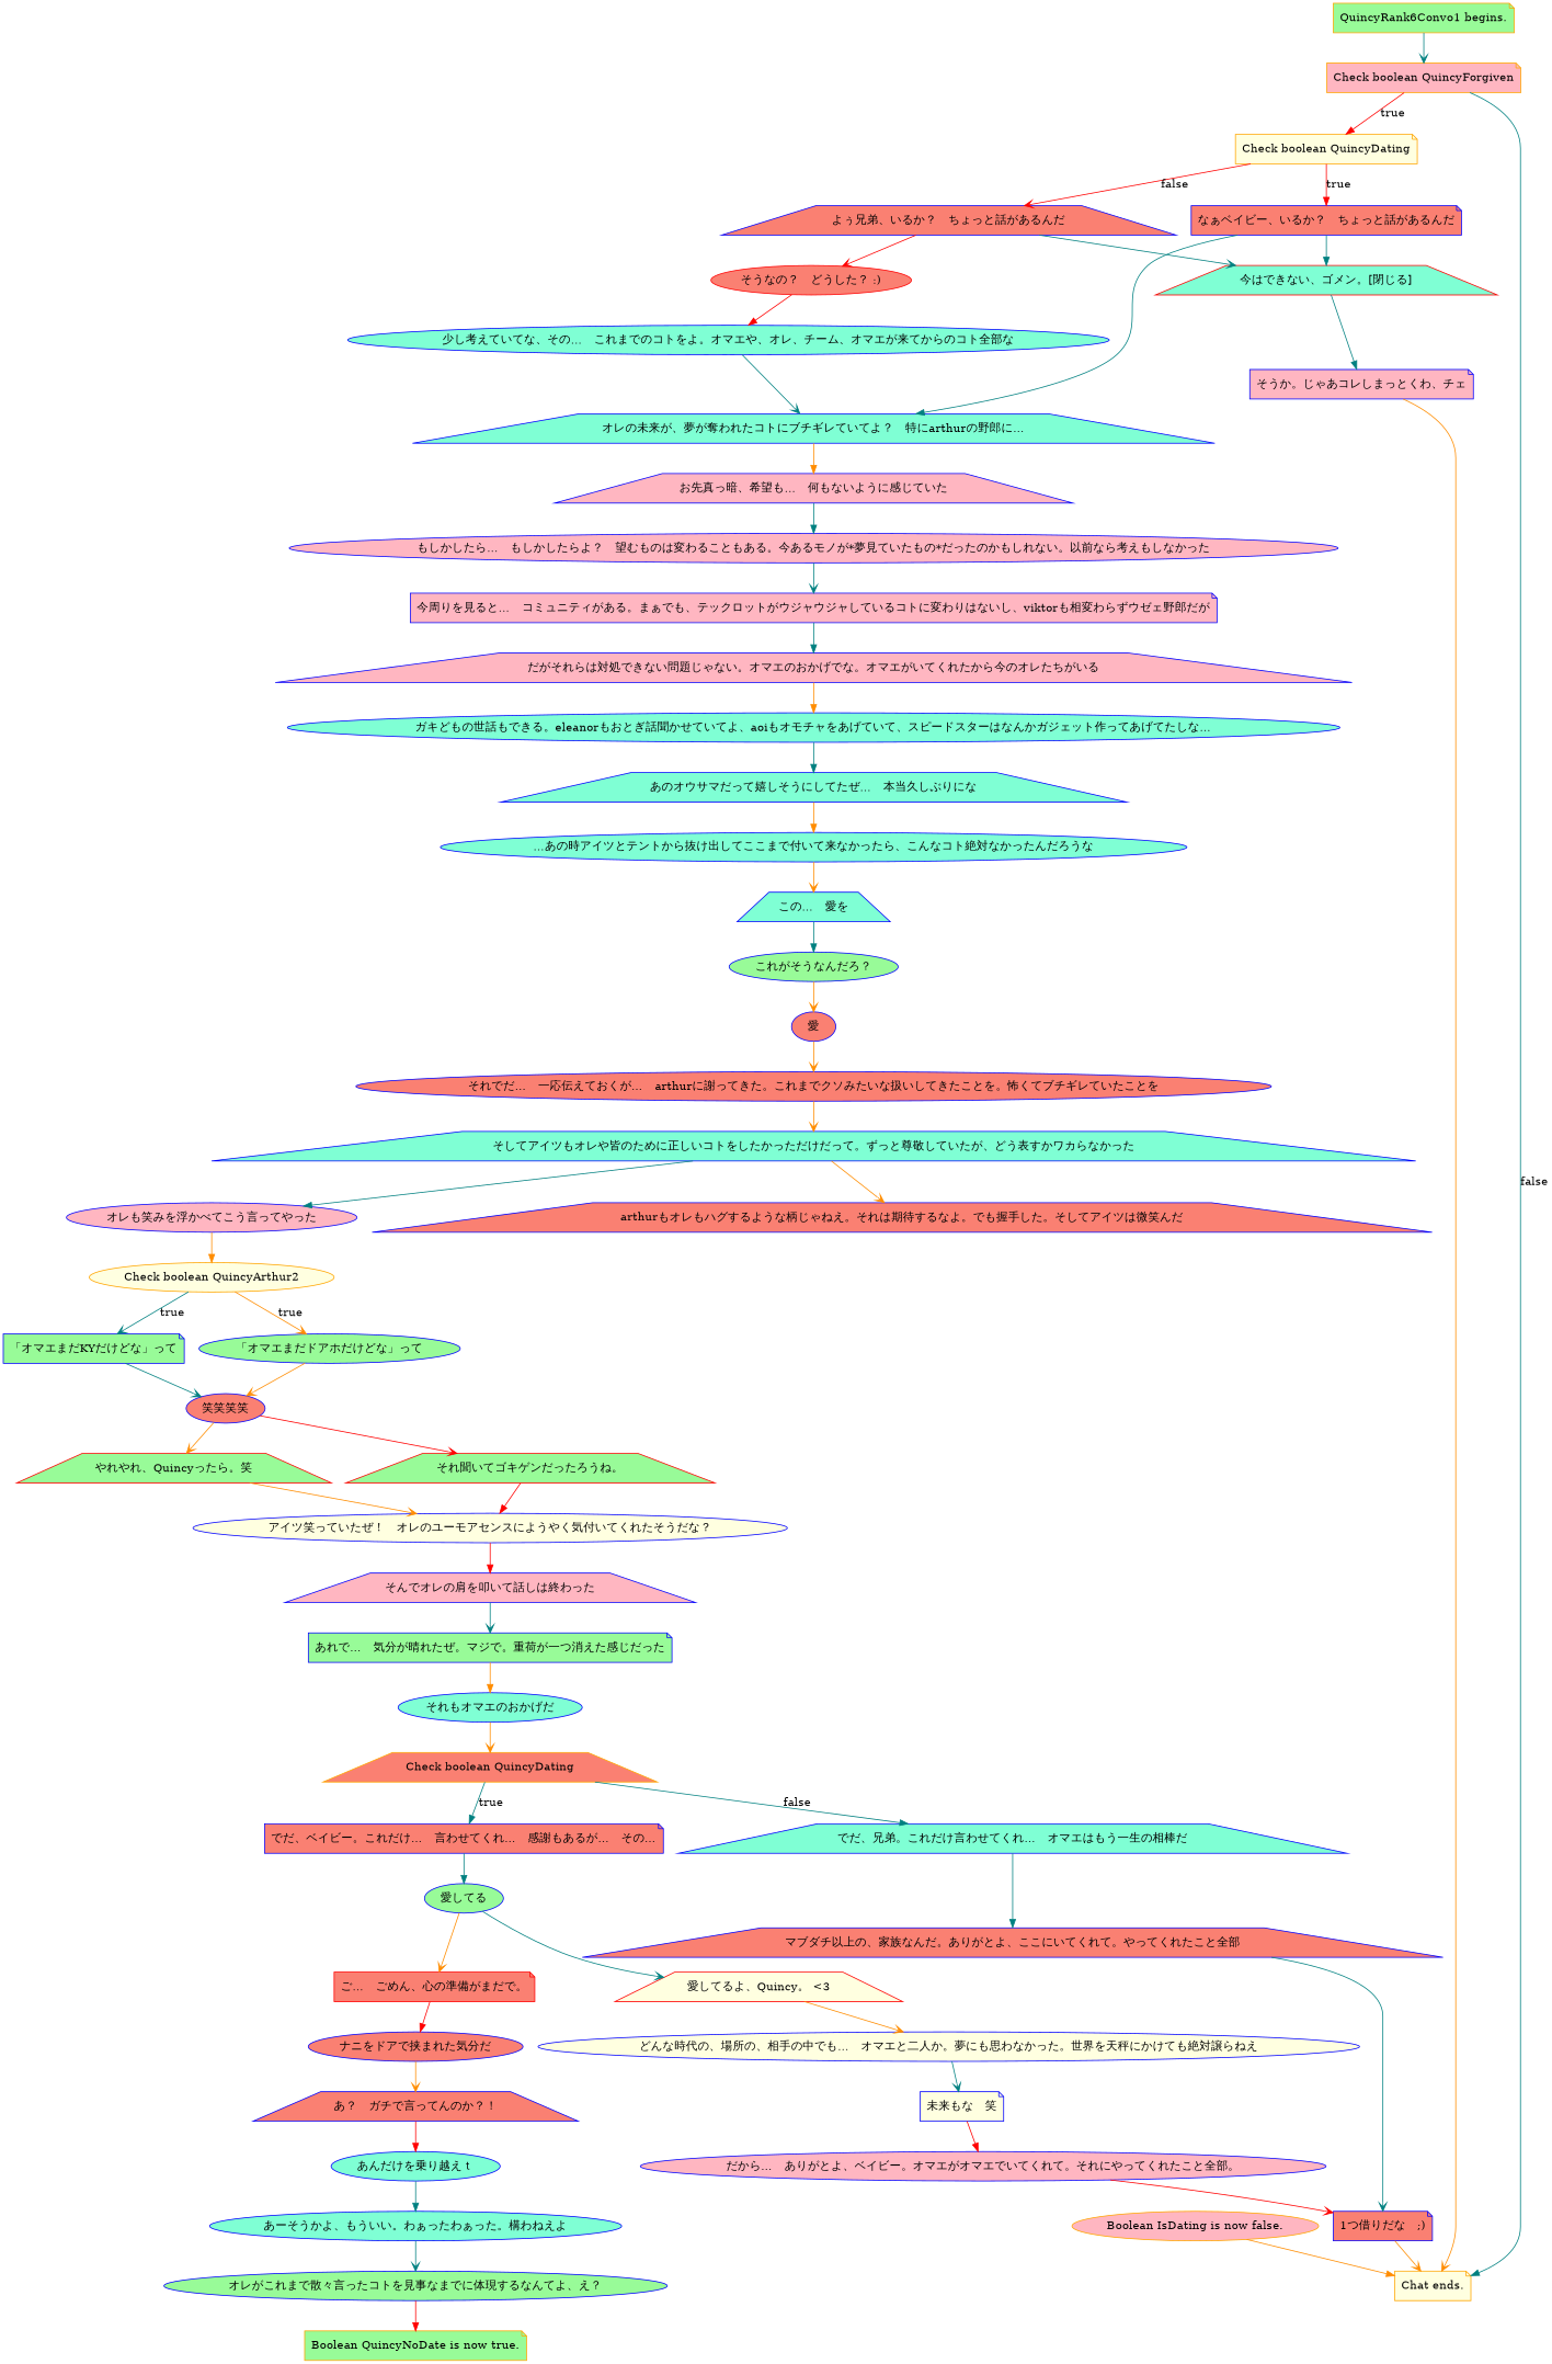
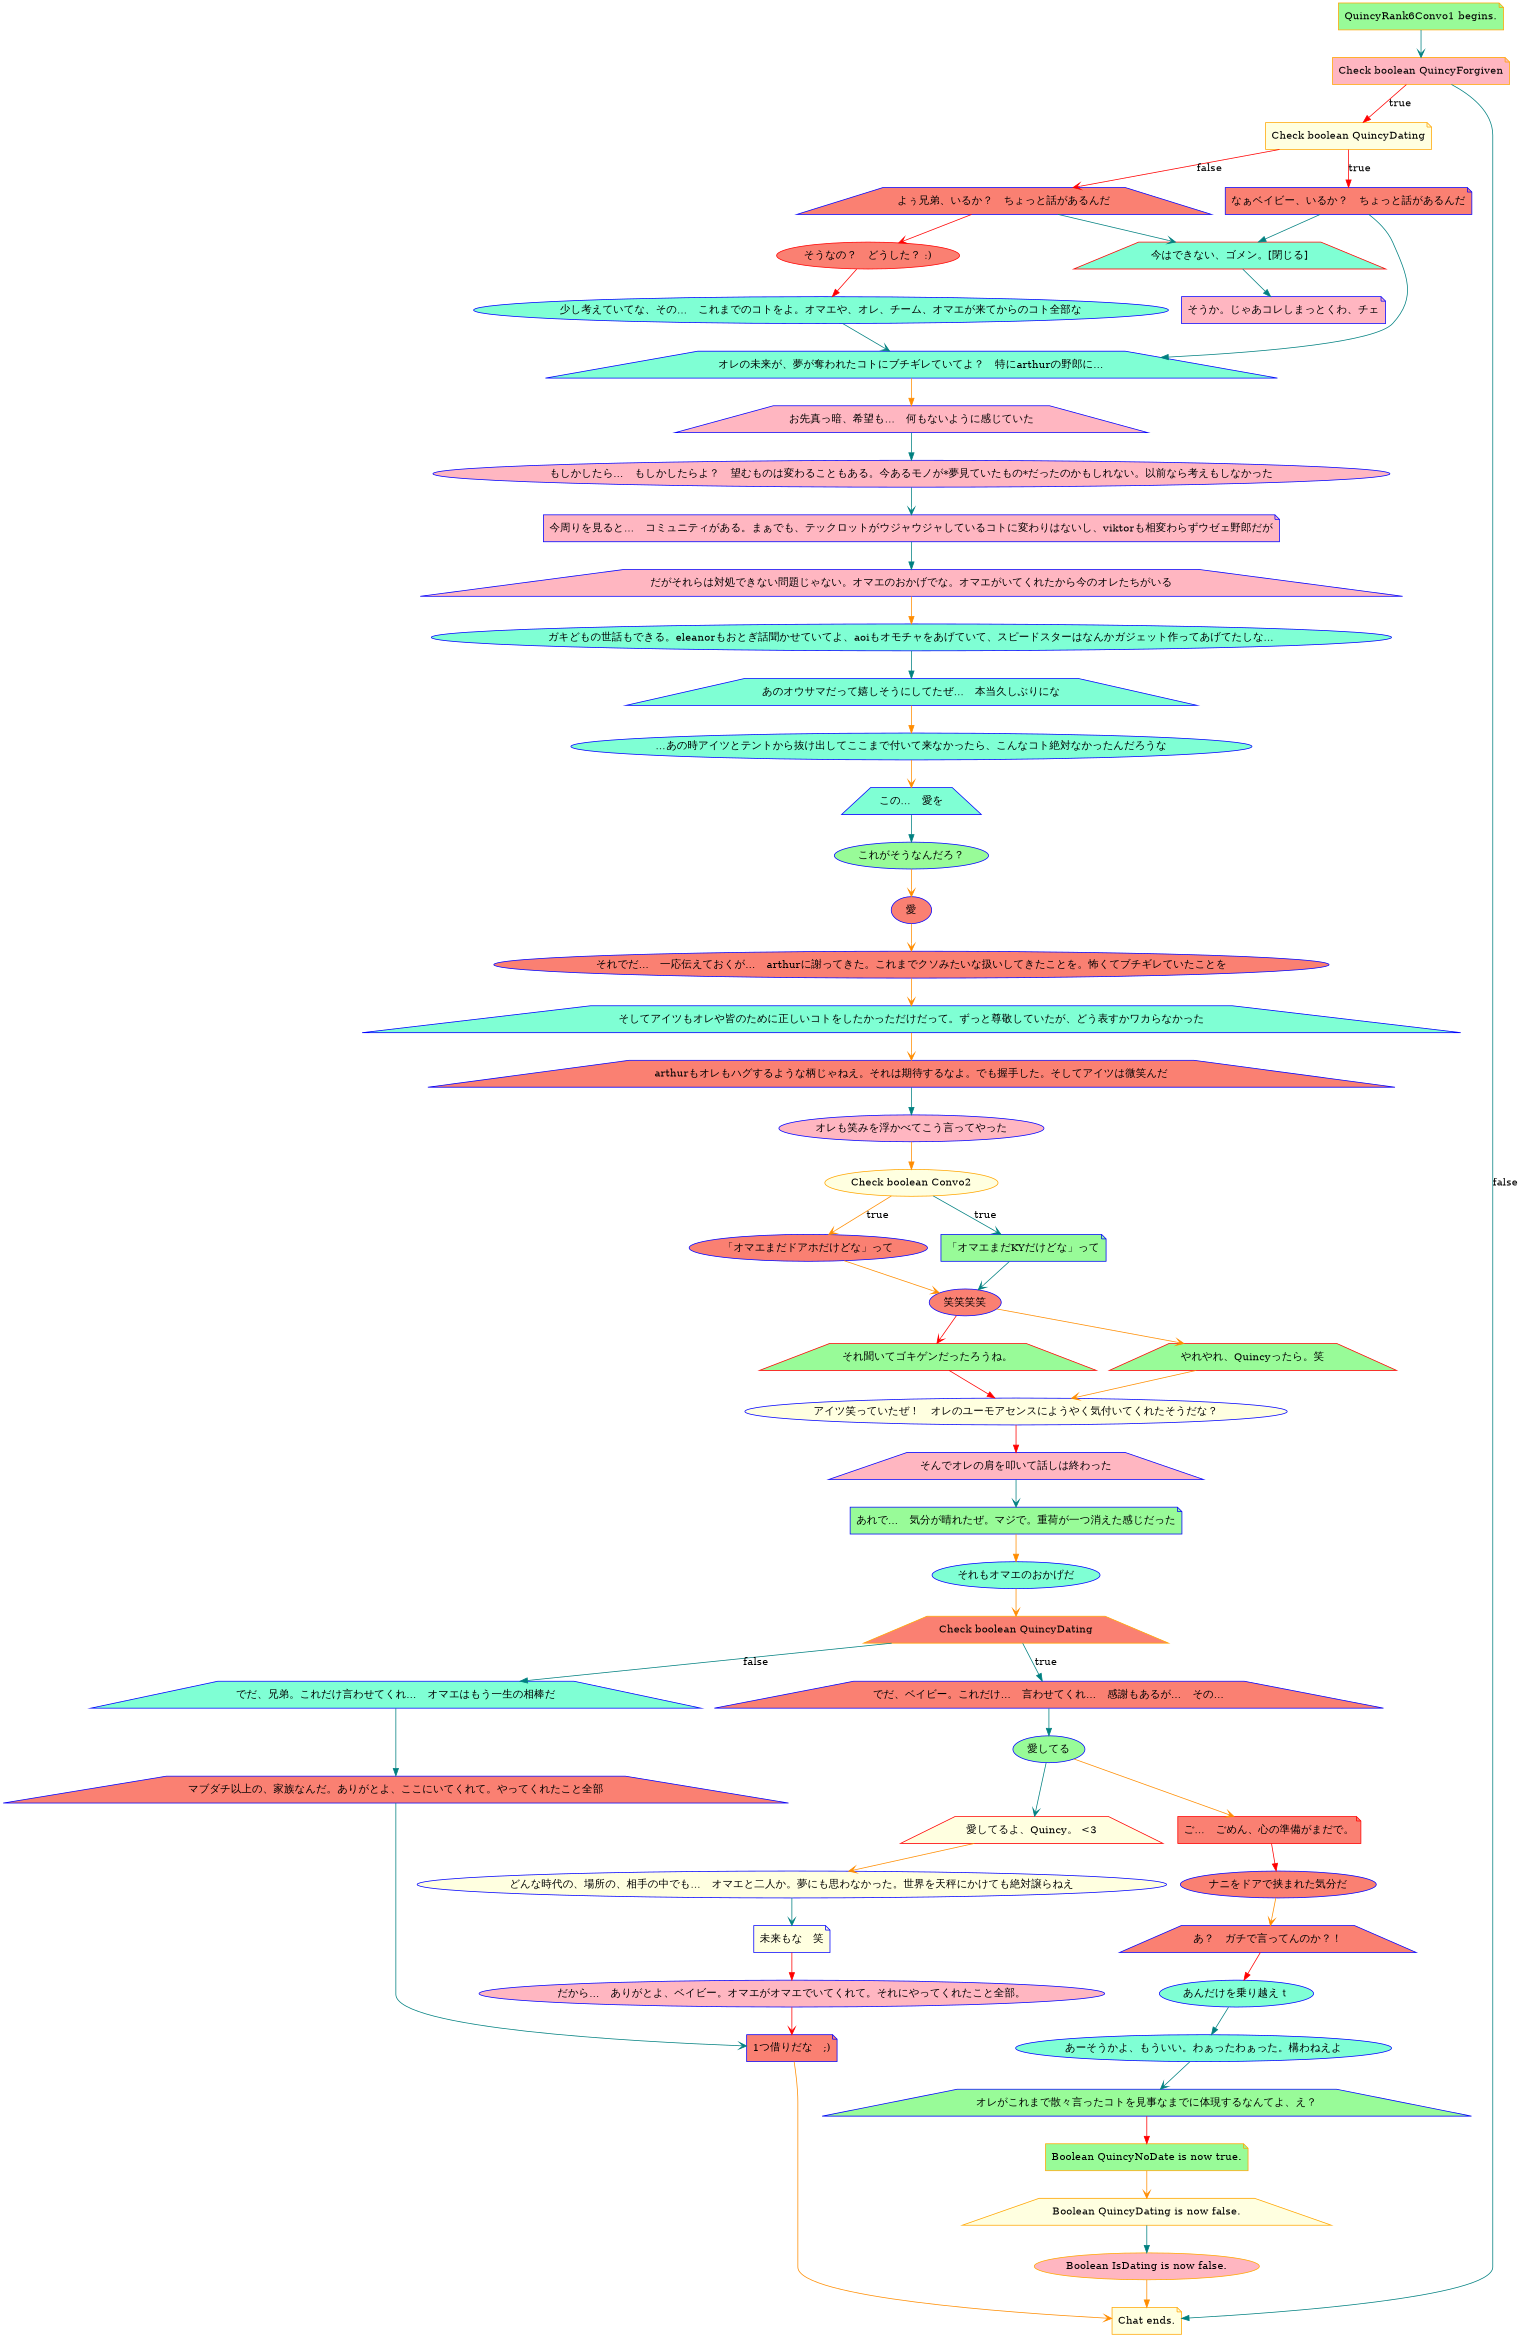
  digraph {
    node [color=blue fillcolor=salmon shape=ellipse style=filled]
    edge [arrowhead=vee color=teal]
    "QuincyRank6Convo1 begins." [color=orange fillcolor=palegreen shape=note]
    n2 [color=orange fillcolor=lightpink label="Check boolean QuincyForgiven" shape=note]
    n3 [color=orange fillcolor=lightyellow label="Check boolean QuincyDating" shape=note]
    "Chat ends." [color=orange fillcolor=lightyellow shape=note]
    n5 [label="なぁベイビー、いるか？　ちょっと話があるんだ" shape=note]
    n6 [label="よぅ兄弟、いるか？　ちょっと話があるんだ" shape=trapezium]
    n7 [color=red fillcolor=aquamarine label="今はできない、ゴメン。[閉じる]" shape=trapezium]
    n8 [fillcolor=aquamarine label="オレの未来が、夢が奪われたコトにブチギレていてよ？　特にarthurの野郎に…" shape=trapezium]
    n9 [color=red label="そうなの？　どうした？ :)"]
    n10 [fillcolor=aquamarine label="少し考えていてな、その…　これまでのコトをよ。オマエや、オレ、チーム、オマエが来てからのコト全部な"]
    n11 [fillcolor=lightpink label="そうか。じゃあコレしまっとくわ、チェ" shape=note]
    n12 [fillcolor=lightpink label="お先真っ暗、希望も…　何もないように感じていた" shape=trapezium]
    n13 [fillcolor=lightpink label="もしかしたら…　もしかしたらよ？　望むものは変わることもある。今あるモノが*夢見ていたもの*だったのかもしれない。以前なら考えもしなかった"]
    n14 [fillcolor=lightpink label="今周りを見ると…　コミュニティがある。まぁでも、テックロットがウジャウジャしているコトに変わりはないし、viktorも相変わらずウゼェ野郎だが" shape=note]
    n15 [fillcolor=lightpink label="だがそれらは対処できない問題じゃない。オマエのおかげでな。オマエがいてくれたから今のオレたちがいる" shape=trapezium]
    n16 [fillcolor=aquamarine label="ガキどもの世話もできる。eleanorもおとぎ話聞かせていてよ、aoiもオモチャをあげていて、スピードスターはなんかガジェット作ってあげてたしな…"]
    n17 [fillcolor=aquamarine label="あのオウサマだって嬉しそうにしてたぜ…　本当久しぶりにな" shape=trapezium]
    n18 [fillcolor=aquamarine label="…あの時アイツとテントから抜け出してここまで付いて来なかったら、こんなコト絶対なかったんだろうな"]
    n19 [fillcolor=aquamarine label="この…　愛を" shape=trapezium]
    n20 [fillcolor=palegreen label="これがそうなんだろ？"]
    n21 [label="愛"]
    n22 [label="それでだ…　一応伝えておくが…　arthurに謝ってきた。これまでクソみたいな扱いしてきたことを。怖くてブチギレていたことを"]
    n23 [fillcolor=aquamarine label="そしてアイツもオレや皆のために正しいコトをしたかっただけだって。ずっと尊敬していたが、どう表すかワカらなかった" shape=trapezium]
    n24 [label="arthurもオレもハグするような柄じゃねえ。それは期待するなよ。でも握手した。そしてアイツは微笑んだ" shape=trapezium]
    n25 [fillcolor=lightpink label="オレも笑みを浮かべてこう言ってやった"]
-   n26 [color=orange fillcolor=lightyellow label="Check boolean QuincyArthur2"]
+   n26 [color=orange fillcolor=lightyellow label="Check boolean Convo2"]
    n27 [fillcolor=palegreen label="「オマエまだKYだけどな」って" shape=note]
-   n28 [fillcolor=palegreen label="「オマエまだドアホだけどな」って"]
+   n28 [label="「オマエまだドアホだけどな」って"]
    n29 [label="笑笑笑笑"]
    n30 [color=red fillcolor=palegreen label="やれやれ、Quincyったら。笑" shape=trapezium]
    n31 [color=red fillcolor=palegreen label="それ聞いてゴキゲンだったろうね。" shape=trapezium]
    n32 [fillcolor=lightyellow label="アイツ笑っていたぜ！　オレのユーモアセンスにようやく気付いてくれたそうだな？"]
    n33 [fillcolor=lightpink label="そんでオレの肩を叩いて話しは終わった" shape=trapezium]
    n34 [fillcolor=palegreen label="あれで…　気分が晴れたぜ。マジで。重荷が一つ消えた感じだった" shape=note]
    n35 [fillcolor=aquamarine label="それもオマエのおかげだ"]
    n36 [color=orange label="Check boolean QuincyDating" shape=trapezium]
-   n37 [label="でだ、ベイビー。これだけ…　言わせてくれ…　感謝もあるが…　その…" shape=note]
+   n37 [label="でだ、ベイビー。これだけ…　言わせてくれ…　感謝もあるが…　その…" shape=trapezium]
    n38 [fillcolor=aquamarine label="でだ、兄弟。これだけ言わせてくれ…　オマエはもう一生の相棒だ" shape=trapezium]
    n39 [fillcolor=palegreen label="愛してる"]
    n40 [label="マブダチ以上の、家族なんだ。ありがとよ、ここにいてくれて。やってくれたこと全部" shape=trapezium]
    n41 [color=red fillcolor=lightyellow label="愛してるよ、Quincy。 <3" shape=trapezium]
    n42 [color=red label="ご…　ごめん、心の準備がまだで。" shape=note]
    n43 [label="1つ借りだな　;)" shape=note]
    n44 [fillcolor=lightyellow label="どんな時代の、場所の、相手の中でも…　オマエと二人か。夢にも思わなかった。世界を天秤にかけても絶対譲らねえ"]
    n45 [label="ナニをドアで挟まれた気分だ"]
    n46 [fillcolor=lightyellow label="未来もな　笑" shape=note]
    n47 [label="あ？　ガチで言ってんのか？！" shape=trapezium]
    n48 [fillcolor=lightpink label="だから…　ありがとよ、ベイビー。オマエがオマエでいてくれて。それにやってくれたこと全部。"]
    n49 [fillcolor=aquamarine label="あんだけを乗り越えｔ"]
    n50 [fillcolor=aquamarine label="あーそうかよ、もういい。わぁったわぁった。構わねえよ"]
-   n51 [fillcolor=palegreen label="オレがこれまで散々言ったコトを見事なまでに体現するなんてよ、え？"]
+   n51 [fillcolor=palegreen label="オレがこれまで散々言ったコトを見事なまでに体現するなんてよ、え？" shape=trapezium]
    n52 [color=orange fillcolor=palegreen label="Boolean QuincyNoDate is now true." shape=note]
+   n53 [color=orange fillcolor=lightyellow label="Boolean QuincyDating is now false." shape=trapezium]
    n54 [color=orange fillcolor=lightpink label="Boolean IsDating is now false."]
    "QuincyRank6Convo1 begins." -> n2
    n2 -> n3 [arrowhead=normal color=red label=true]
    n2 -> "Chat ends." [arrowhead=normal label=false]
    n3 -> n5 [arrowhead=normal color=red label=true]
    n3 -> n6 [color=red label=false]
    n5 -> n7 [arrowhead=normal]
    n5 -> n8 [arrowhead=normal]
    n6 -> n7
    n6 -> n9 [color=red]
    n7 -> n11 [arrowhead=normal]
    n8 -> n12 [arrowhead=normal color=darkorange]
    n9 -> n10 [arrowhead=normal color=red]
    n10 -> n8
-   n11 -> "Chat ends." [color=darkorange]
    n12 -> n13 [arrowhead=normal]
    n13 -> n14
    n14 -> n15 [arrowhead=normal]
    n15 -> n16 [arrowhead=normal color=darkorange]
    n16 -> n17 [arrowhead=normal]
    n17 -> n18 [arrowhead=normal color=darkorange]
    n18 -> n19 [color=darkorange]
    n19 -> n20 [arrowhead=normal]
    n20 -> n21 [color=darkorange]
    n21 -> n22 [color=darkorange]
    n22 -> n23 [color=darkorange]
    n23 -> n24 [color=darkorange]
-   n23 -> n25 [arrowhead=normal]
+   n24 -> n25 [arrowhead=normal]
    n25 -> n26 [arrowhead=normal color=darkorange]
    n26 -> n27 [label=true]
    n26 -> n28 [color=darkorange label=true]
    n27 -> n29
    n28 -> n29 [color=darkorange]
    n29 -> n30 [color=darkorange]
    n29 -> n31 [color=red]
    n30 -> n32 [color=darkorange]
    n31 -> n32 [arrowhead=normal color=red]
    n32 -> n33 [arrowhead=normal color=red]
    n33 -> n34
    n34 -> n35 [arrowhead=normal color=darkorange]
    n35 -> n36 [color=darkorange]
    n36 -> n37 [arrowhead=normal label=true]
    n36 -> n38 [arrowhead=normal label=false]
    n37 -> n39 [arrowhead=normal]
    n38 -> n40 [arrowhead=normal]
    n39 -> n41
    n39 -> n42 [color=darkorange]
    n40 -> n43
    n41 -> n44 [color=darkorange]
    n42 -> n45 [arrowhead=normal color=red]
    n43 -> "Chat ends." [color=darkorange]
    n44 -> n46
    n45 -> n47 [color=darkorange]
    n46 -> n48 [arrowhead=normal color=red]
    n47 -> n49 [arrowhead=normal color=red]
    n48 -> n43 [color=red]
    n49 -> n50 [arrowhead=normal]
    n50 -> n51
    n51 -> n52 [arrowhead=normal color=red]
+   n52 -> n53 [color=darkorange]
+   n53 -> n54 [arrowhead=normal]
    n54 -> "Chat ends." [arrowhead=normal color=darkorange]
  }
